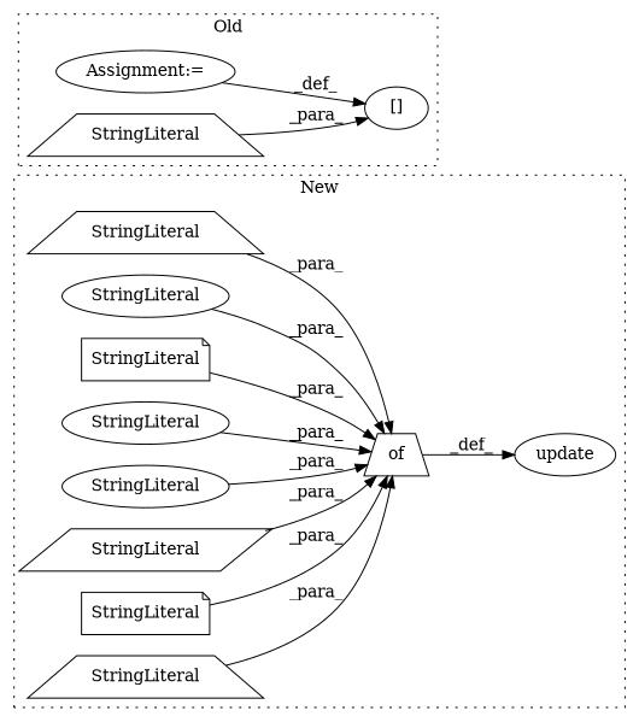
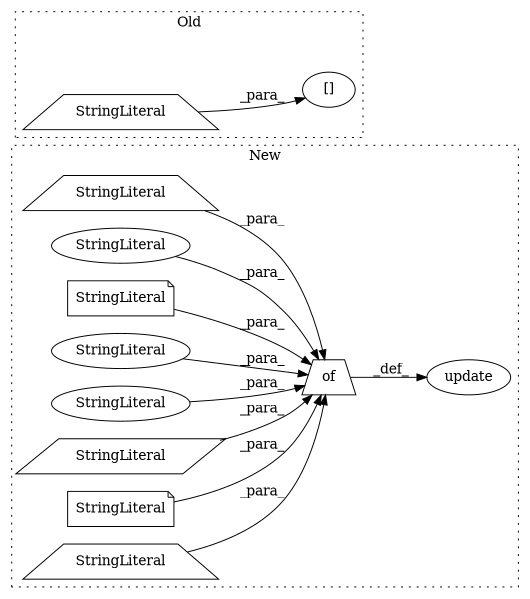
  digraph {
    rankdir=LR
    node [a=45 l=12 shape=ellipse]
    n1 [a=32 l="7,1" label=update s="1875,2157"]
    n2 [a=32 l="3,1" label=of s="1953,2119" shape=trapezium]
    n3 [l=24 label=StringLiteral s=2012 shape=trapezium]
    n4 [label=StringLiteral s=1988]
    n5 [l=10 label=StringLiteral s=2001 shape=note]
    n6 [l=20 label=StringLiteral s=2042]
    n7 [label=StringLiteral s=1971]
    n8 [l=14 label=StringLiteral s=2100 shape=parallelogram]
    n9 [label=StringLiteral s=1956 shape=note]
    n10 [l=19 label=StringLiteral s=2068 shape=trapezium]
    n11 [a=2 l="8,1" label="[]" s="1539,1557"]
-   n12 [a=7 l=1 label="Assignment:=" s=1558]
    n13 [l=10 label=StringLiteral s=1547 shape=trapezium]
    subgraph cluster_1 {
      label=New
      style=dotted
      n1
      n2
      n3
      n4
      n5
      n6
      n7
      n8
      n9
      n10
    }
    subgraph cluster_2 {
      label=Old
      style=dotted
      n11
-     n12
      n13
    }
    n2 -> n1 [label=_def_]
    n3 -> n2 [label=_para_]
    n4 -> n2 [label=_para_]
    n5 -> n2 [label=_para_]
    n6 -> n2 [label=_para_]
    n7 -> n2 [label=_para_]
    n8 -> n2 [label=_para_]
    n9 -> n2 [label=_para_]
    n10 -> n2 [label=_para_]
-   n12 -> n11 [label=_def_]
    n13 -> n11 [label=_para_]
  }
